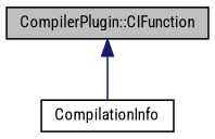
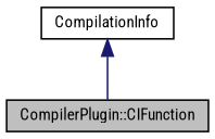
  digraph {
    fontname="Roboto Condensed"
    node [color=black fontname="Roboto Condensed" fontsize=10 shape=record style=filled]
    n1 [fillcolor=grey75 fontcolor=black height=0.2 label="CompilerPlugin::CIFunction" width=0.4]
    n2 [fillcolor=white height=0.2 label=CompilationInfo width=0.4]
-   n1 -> n2 [color=midnightblue dir=back fontname="Roboto Condensed" fontsize=10 labelfontname=Helvetica labelfontsize=10 style=solid]
+   n2 -> n1 [color=midnightblue dir=back fontname="Roboto Condensed" fontsize=10 labelfontname=Helvetica labelfontsize=10 style=solid]
  }
